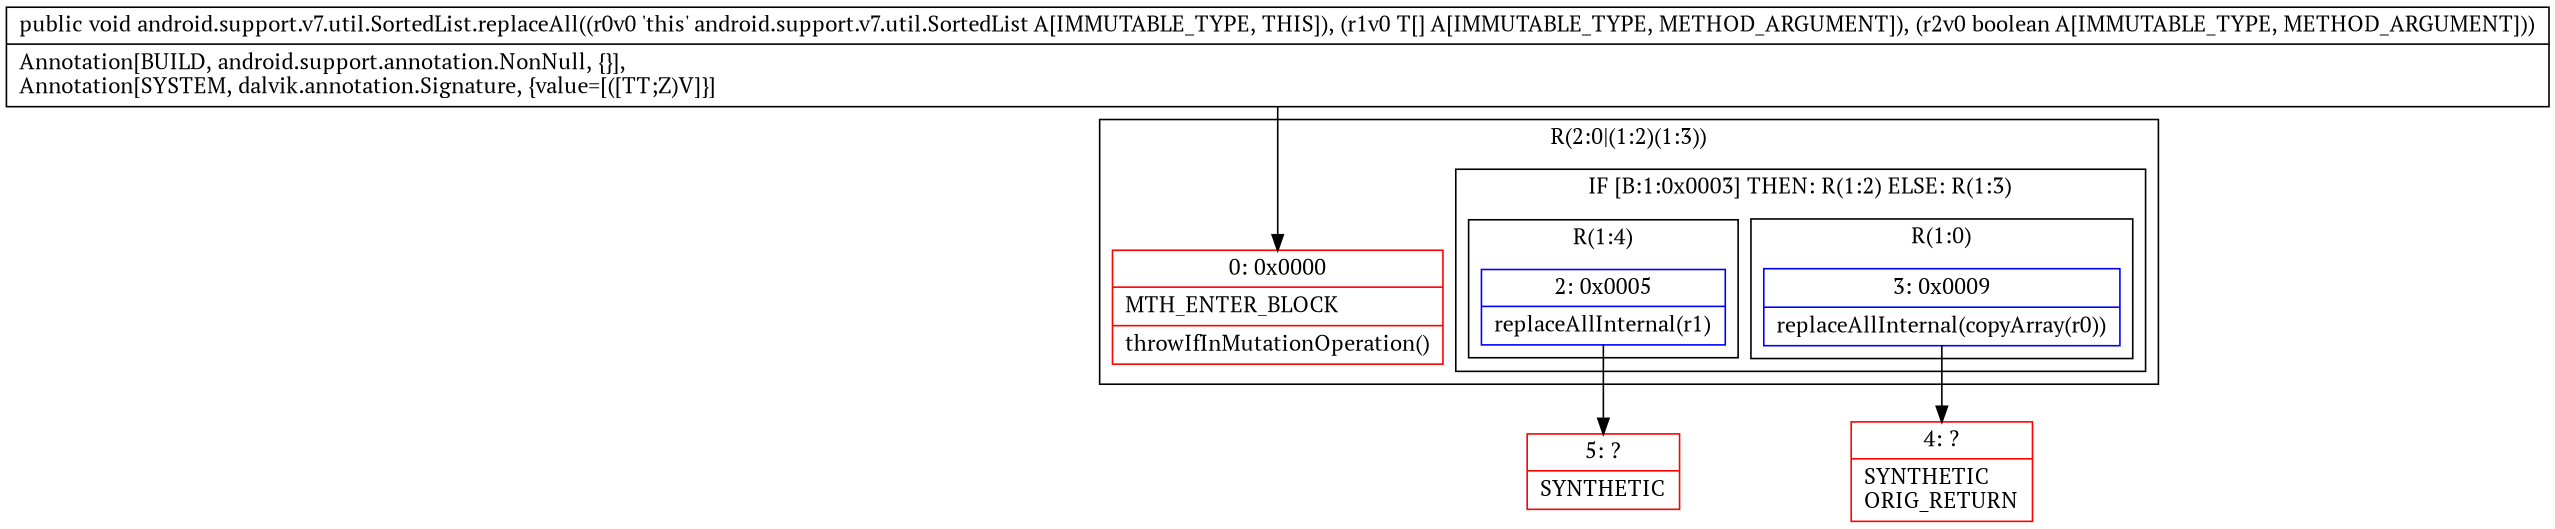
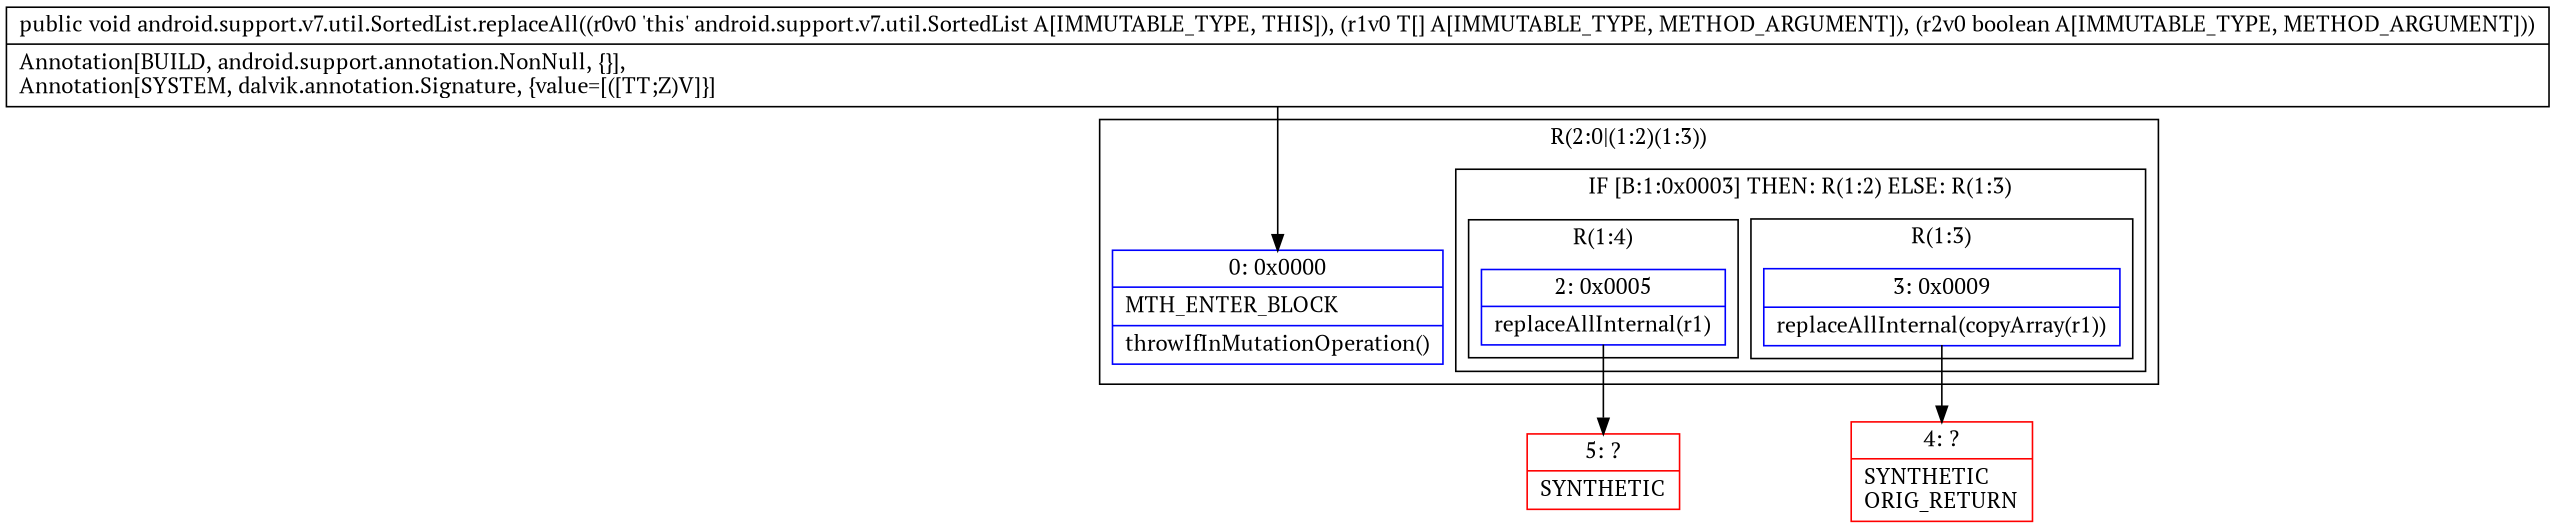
  digraph {
    fontname="PT Serif"
    node [color=blue fontname="PT Serif" shape=record]
    edge [fontname="PT Serif"]
    n1 [label="{2\:\ 0x0005|replaceAllInternal(r1)\l}"]
-   n2 [label="{3\:\ 0x0009|replaceAllInternal(copyArray(r0))\l}"]
-   n3 [color=red label="{0\:\ 0x0000|MTH_ENTER_BLOCK\l|throwIfInMutationOperation()\l}"]
+   n2 [label="{3\:\ 0x0009|replaceAllInternal(copyArray(r1))\l}"]
+   n3 [label="{0\:\ 0x0000|MTH_ENTER_BLOCK\l|throwIfInMutationOperation()\l}"]
    n4 [color=red label="{5\:\ ?|SYNTHETIC\l}"]
    n5 [color=red label="{4\:\ ?|SYNTHETIC\lORIG_RETURN\l}"]
    n6 [label="{public void android.support.v7.util.SortedList.replaceAll((r0v0 'this' android.support.v7.util.SortedList A[IMMUTABLE_TYPE, THIS]), (r1v0 T[] A[IMMUTABLE_TYPE, METHOD_ARGUMENT]), (r2v0 boolean A[IMMUTABLE_TYPE, METHOD_ARGUMENT]))  | Annotation[BUILD, android.support.annotation.NonNull, \{\}], \lAnnotation[SYSTEM, dalvik.annotation.Signature, \{value=[([TT;Z)V]\}]\l}" color=""]
    subgraph cluster_1 {
      label="R(2:0|(1:2)(1:3))"
      n3
      subgraph cluster_2 {
        label="IF [B:1:0x0003] THEN: R(1:2) ELSE: R(1:3)"
        subgraph cluster_3 {
          label="R(1:4)"
          n1
        }
        subgraph cluster_4 {
-         label="R(1:0)"
+         label="R(1:3)"
          n2
        }
      }
    }
    n1 -> n4
    n2 -> n5
    n6 -> n3
  }
